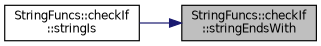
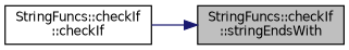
  digraph {
    rankdir=RL
    node [color=black fontname=Helvetica fontsize=10 shape=record style=filled]
    n1 [fillcolor=grey75 fontcolor=black height=0.2 label="StringFuncs::checkIf\l::stringEndsWith" width=0.4]
-   n2 [fillcolor=white height=0.2 label="StringFuncs::checkIf\l::stringIs" width=0.4]
+   n2 [fillcolor=white height=0.2 label="StringFuncs::checkIf\l::checkIf" width=0.4]
    n1 -> n2 [color=midnightblue dir=back fontname=Helvetica fontsize=10 labelfontname=Helvetica labelfontsize=10 style=solid]
  }
